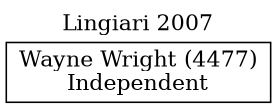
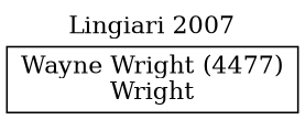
  digraph {
    label="Lingiari 2007"
    labelloc=t
    mclimit=10
-   n1 [label="Wayne Wright (4477)\nIndependent" shape=box]
+   n1 [label="Wayne Wright (4477)\nWright" shape=box]
  }
